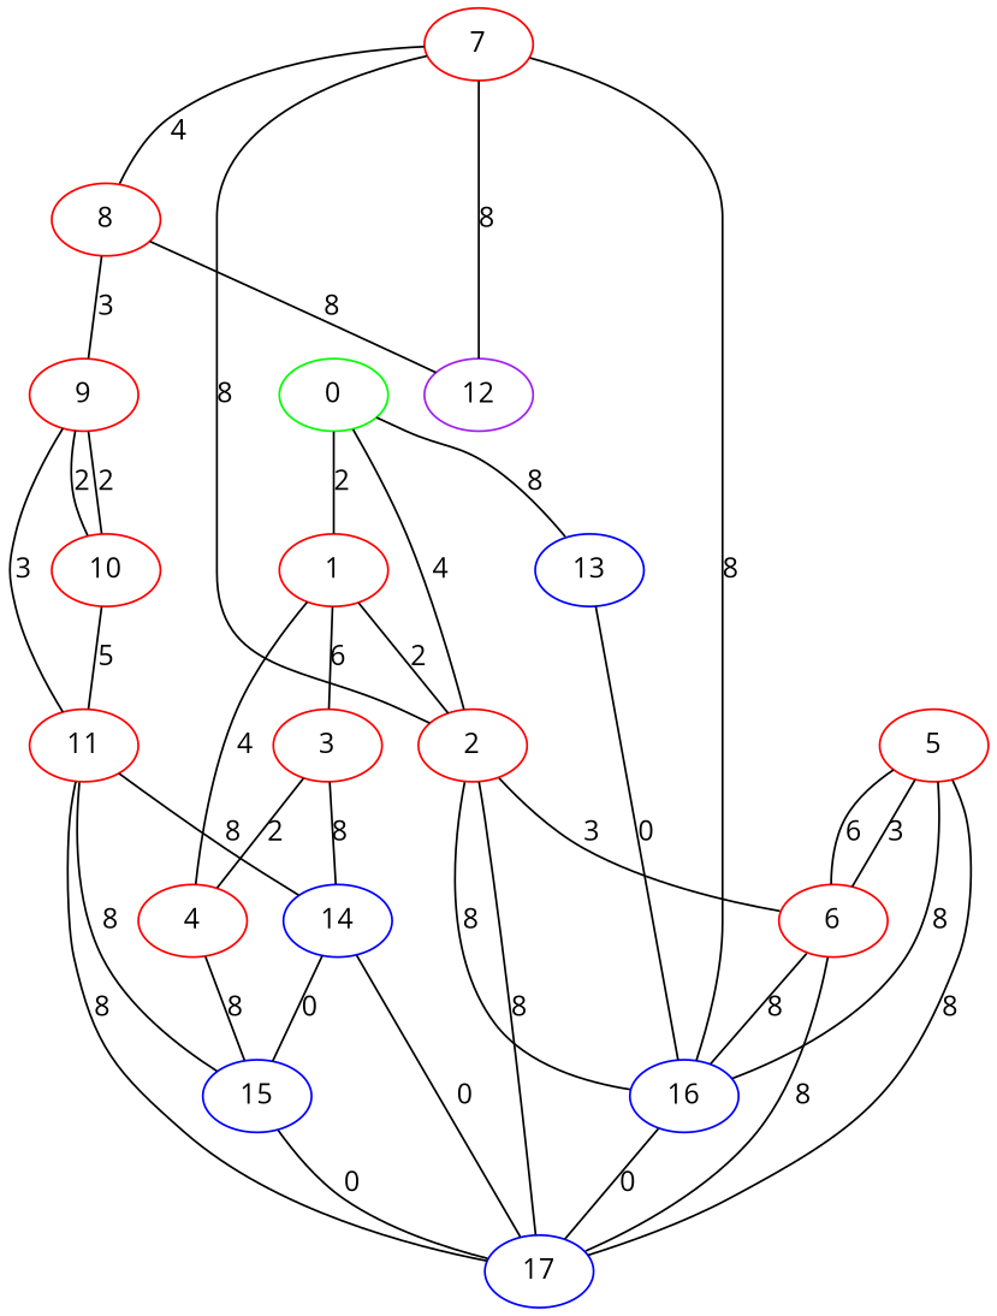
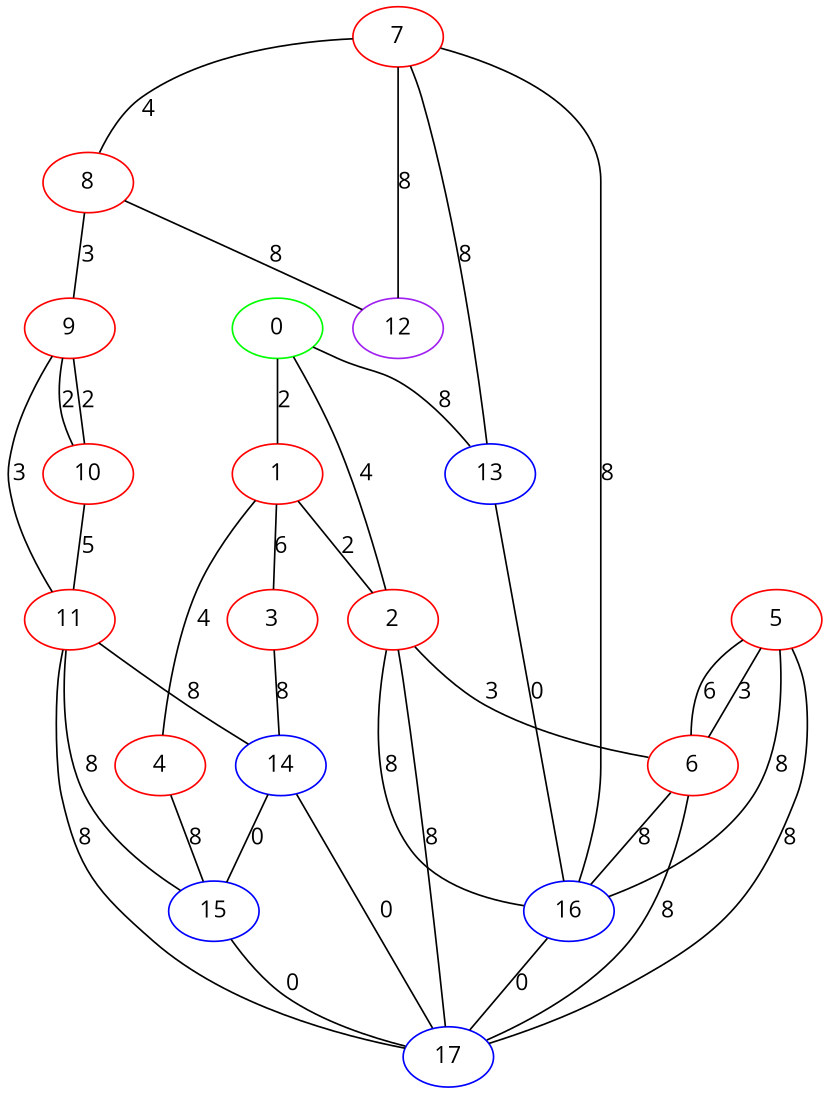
  graph {
    fontname="Open Sans"
    node [color=red fontname="Open Sans" weight=1]
    edge [fontname="Open Sans"]
    0 [color=green weight=2]
    1
    2
    13 [color=blue weight=3]
    3
    4
    6
    16 [color=blue weight=3]
    17 [color=blue weight=3]
    14 [color=blue weight=3]
    15 [color=blue weight=3]
    5
    7
    8
    12 [color=purple weight=4]
    9
    10
    11
    0 -- 1 [label=2]
    0 -- 2 [label=4]
    0 -- 13 [label=8]
    1 -- 2 [label=2]
    1 -- 3 [label=6]
    1 -- 4 [label=4]
    2 -- 6 [label=3]
    2 -- 16 [label=8]
    2 -- 17 [label=8]
    13 -- 16 [label=0]
-   3 -- 4 [label=2]
    3 -- 14 [label=8]
    4 -- 15 [label=8]
    6 -- 16 [label=8]
    6 -- 17 [label=8]
    16 -- 17 [label=0]
    14 -- 17 [label=0]
    14 -- 15 [label=0]
    15 -- 17 [label=0]
    5 -- 6 [label=6]
    5 -- 6 [label=3]
    5 -- 16 [label=8]
    5 -- 17 [label=8]
-   7 -- 2 [label=8]
+   7 -- 13 [label=8]
    7 -- 16 [label=8]
    7 -- 8 [label=4]
    7 -- 12 [label=8]
    8 -- 12 [label=8]
    8 -- 9 [label=3]
    9 -- 10 [label=2]
    9 -- 10 [label=2]
    9 -- 11 [label=3]
    10 -- 11 [label=5]
    11 -- 17 [label=8]
    11 -- 14 [label=8]
    11 -- 15 [label=8]
  }
